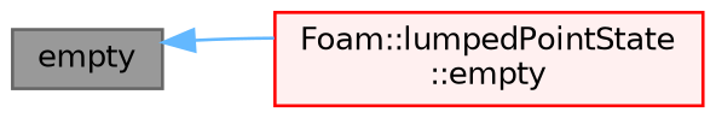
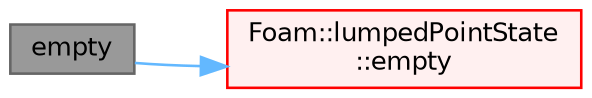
  digraph {
    rankdir=LR
    fontname="DejaVu Sans"
    node [fontname="DejaVu Sans" fontsize=10 shape=box style=filled]
    n1 [color=gray40 fillcolor=grey60 fontcolor=black height=0.2 label=empty width=0.4]
    n2 [color=red fillcolor="#FFF0F0" height=0.2 label="Foam::lumpedPointState\l::empty" width=0.4]
-   n2 -> n1 [color=steelblue1 fontname="DejaVu Sans" fontsize=10 labelfontname=Helvetica labelfontsize=10 style=solid]
+   n1 -> n2 [color=steelblue1 fontname="DejaVu Sans" fontsize=10 labelfontname=Helvetica labelfontsize=10 style=solid]
  }
